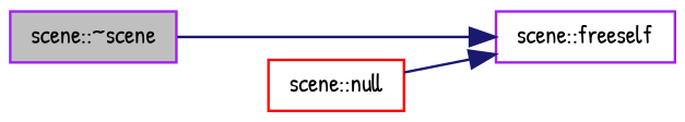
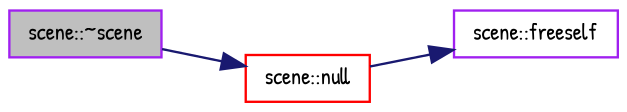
  digraph {
    fontname="Patrick Hand"
    rankdir=LR
    node [color=purple fillcolor=white fontname="Patrick Hand" fontsize=10 shape=record style=filled]
    edge [color=midnightblue fontname="Patrick Hand" fontsize=10 labelfontname=Helvetica labelfontsize=10 style=solid]
    n1 [fillcolor=grey75 fontcolor=black height=0.2 label="scene::~scene" width=0.4]
    n2 [height=0.2 label="scene::freeself" width=0.4]
    n3 [color=red height=0.2 label="scene::null" width=0.4]
-   n1 -> n2
+   n1 -> n3
    n3 -> n2
  }
